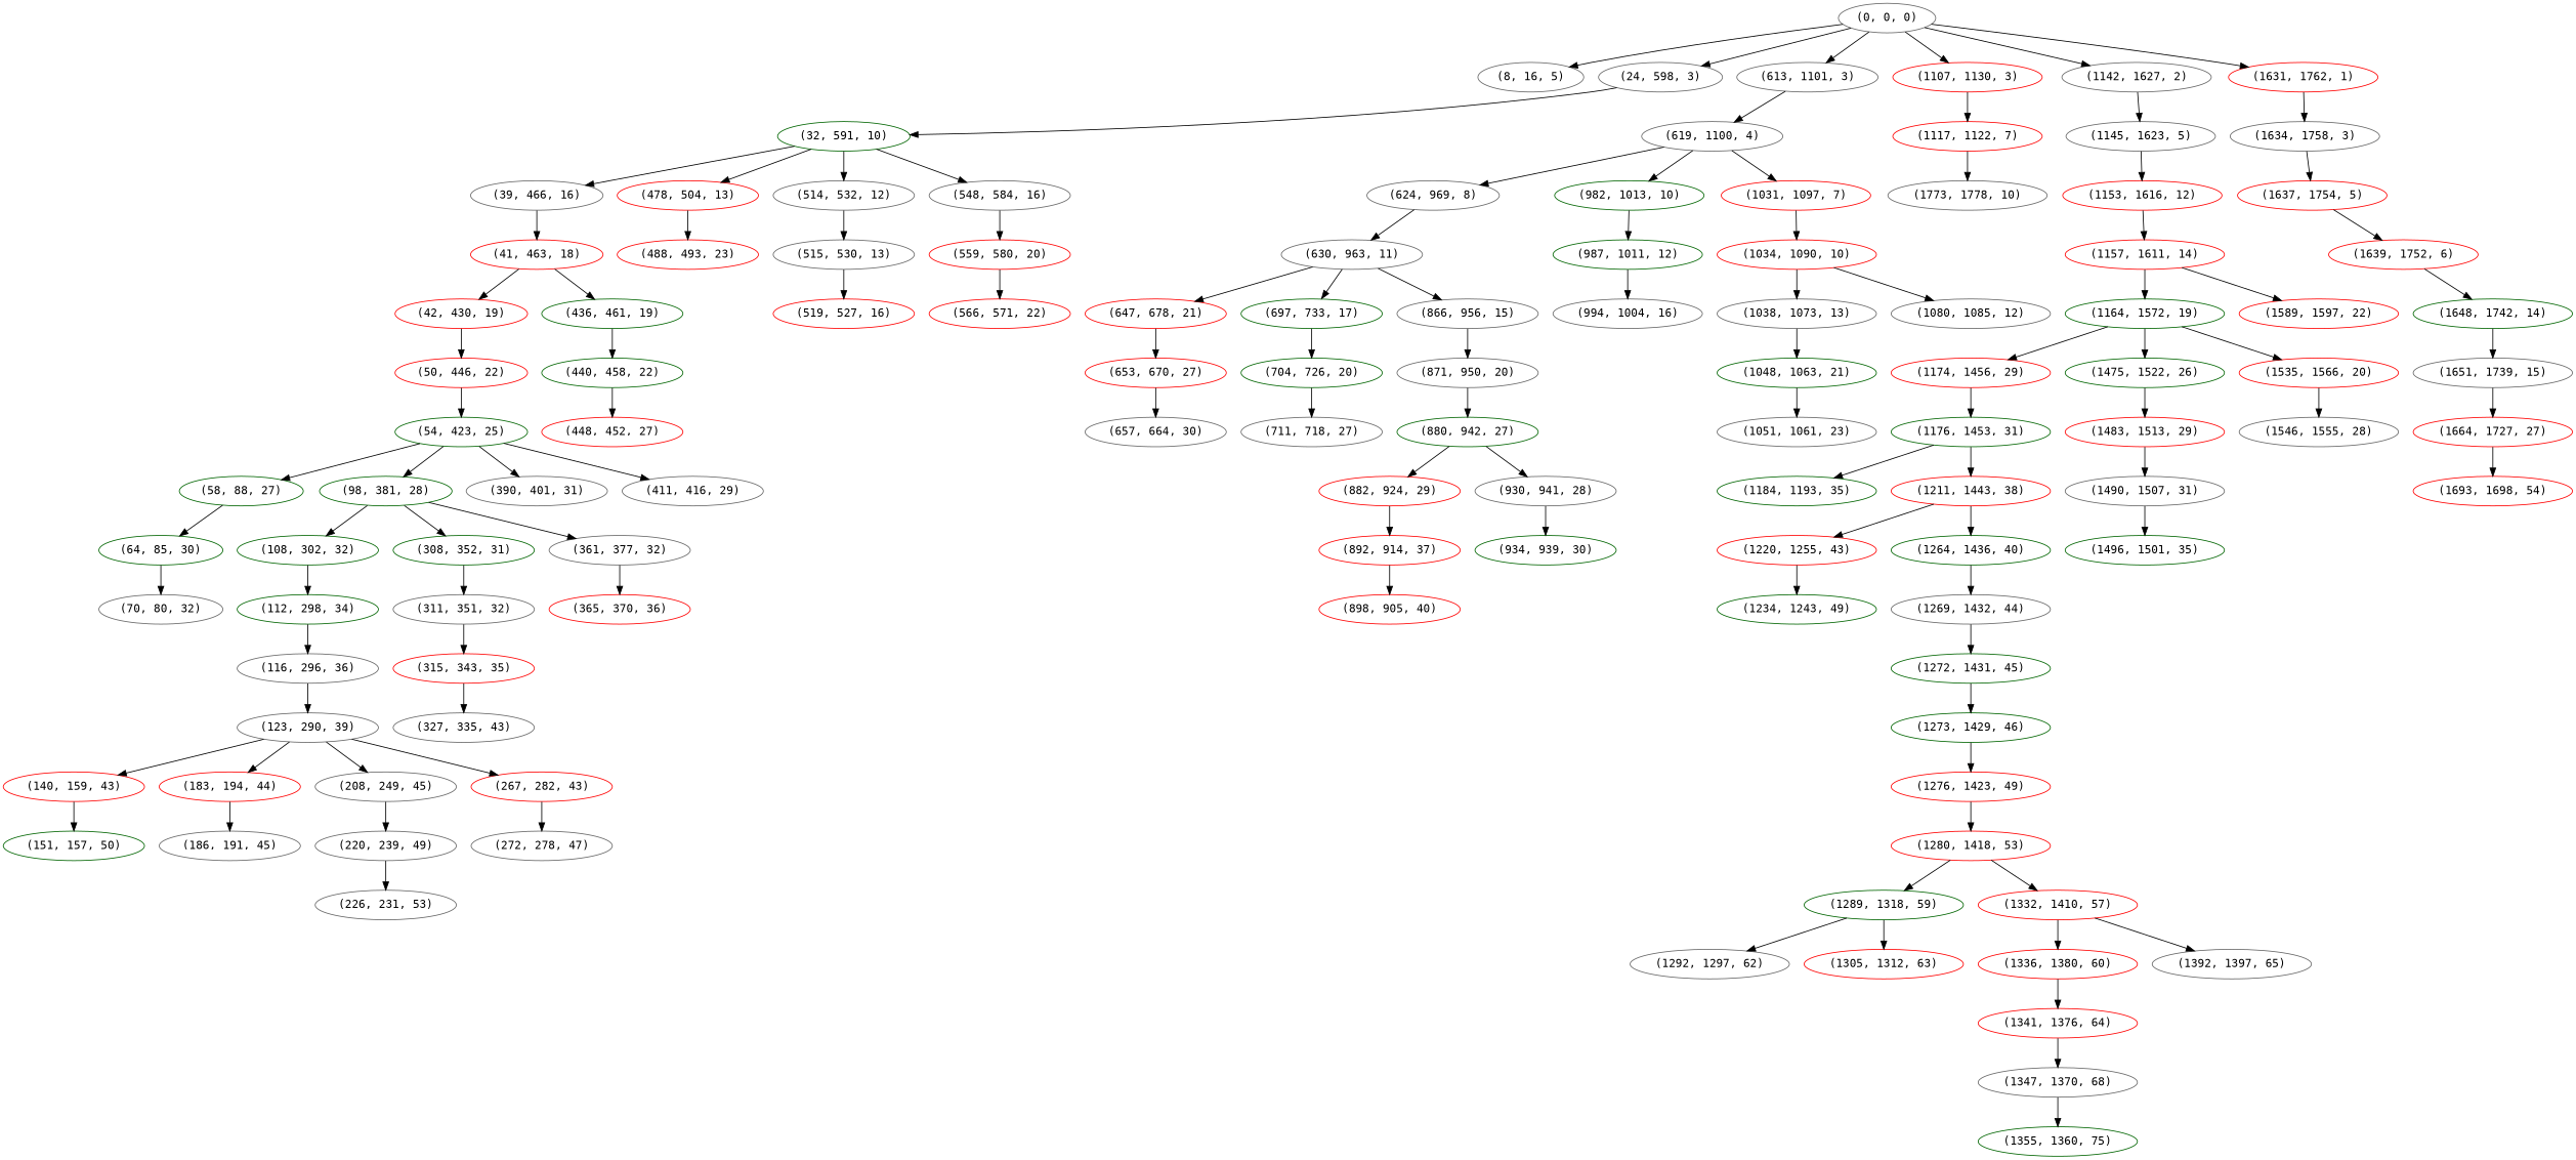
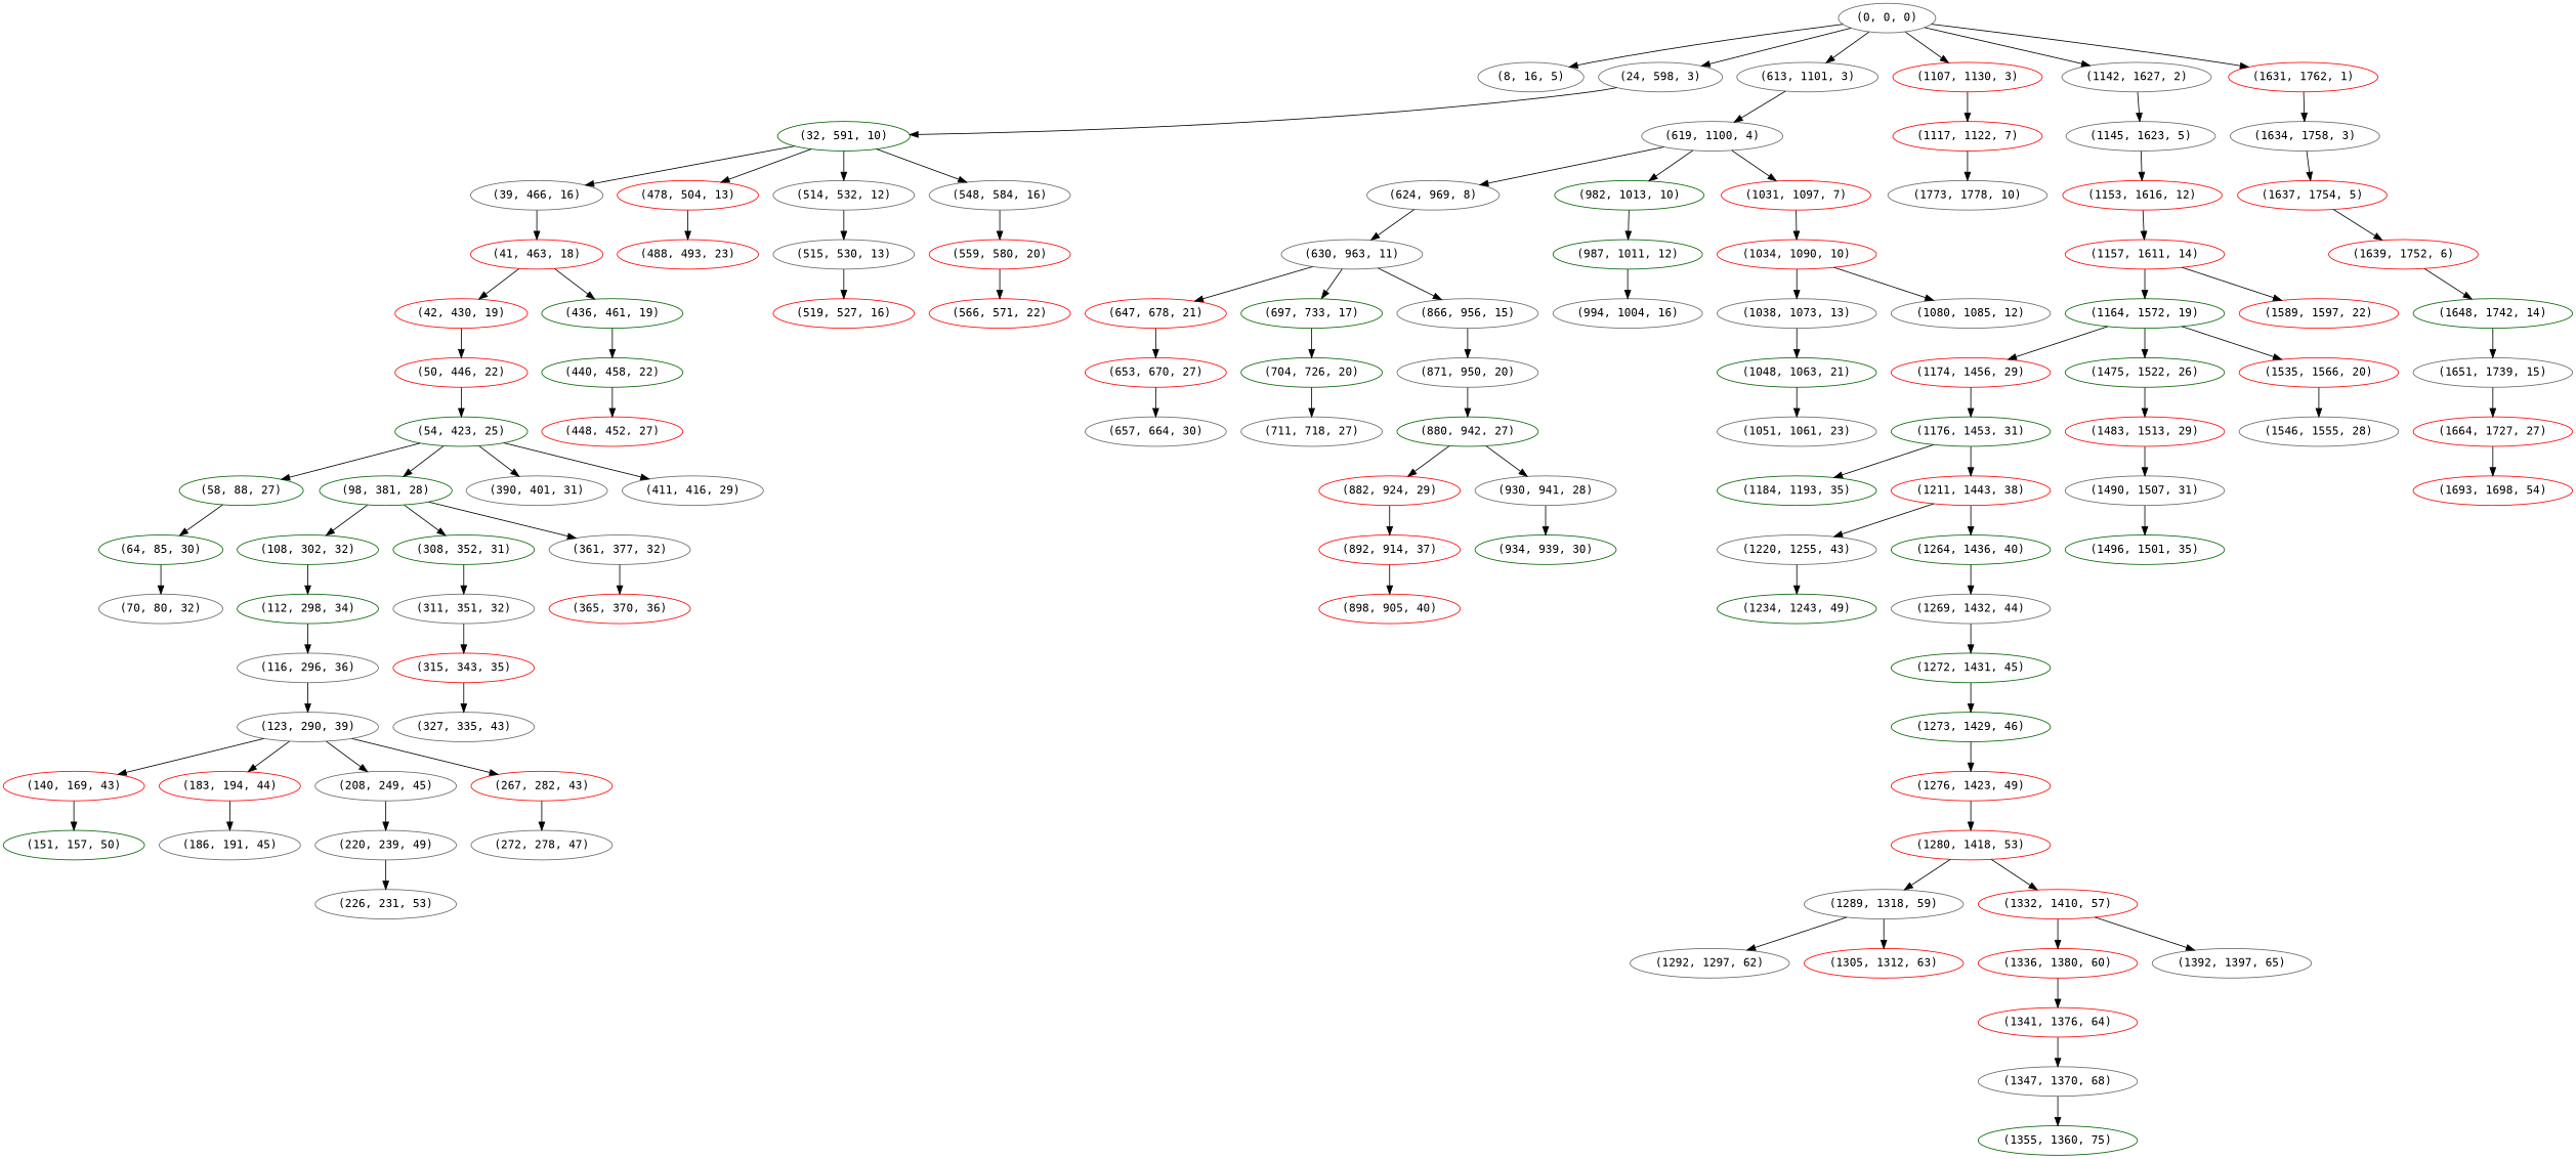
  digraph {
    fontname="DejaVu Sans Mono"
    node [color=gray40 fontname="DejaVu Sans Mono"]
    edge [fontname="DejaVu Sans Mono"]
    "(0, 0, 0)"
    "(8, 16, 5)"
    "(24, 598, 3)"
    "(613, 1101, 3)"
    "(1107, 1130, 3)" [color=red]
    "(1142, 1627, 2)"
    "(1631, 1762, 1)" [color=red]
    "(32, 591, 10)" [color=darkgreen]
    "(619, 1100, 4)"
    "(1117, 1122, 7)" [color=red]
    "(1145, 1623, 5)"
    "(1634, 1758, 3)"
    "(39, 466, 16)"
    "(478, 504, 13)" [color=red]
    "(514, 532, 12)"
    "(548, 584, 16)"
    "(41, 463, 18)" [color=red]
    "(488, 493, 23)" [color=red]
    "(515, 530, 13)"
    "(559, 580, 20)" [color=red]
    "(42, 430, 19)" [color=red]
    "(436, 461, 19)" [color=darkgreen]
    n23 [color=red label="(50, 446, 22)"]
    "(440, 458, 22)" [color=darkgreen]
    "(54, 423, 25)" [color=darkgreen]
    "(58, 88, 27)" [color=darkgreen]
    "(98, 381, 28)" [color=darkgreen]
    "(390, 401, 31)"
    "(411, 416, 29)"
    "(64, 85, 30)" [color=darkgreen]
    "(108, 302, 32)" [color=darkgreen]
    "(308, 352, 31)" [color=darkgreen]
    "(361, 377, 32)"
    "(70, 80, 32)"
    "(112, 298, 34)" [color=darkgreen]
    "(311, 351, 32)"
    "(365, 370, 36)" [color=red]
    "(116, 296, 36)"
    "(123, 290, 39)"
-   "(140, 169, 43)" [color=red label="(140, 159, 43)"]
+   "(140, 169, 43)" [color=red]
    "(183, 194, 44)" [color=red]
    "(208, 249, 45)"
    "(267, 282, 43)" [color=red]
    "(151, 157, 50)" [color=darkgreen]
    "(186, 191, 45)"
    "(220, 239, 49)"
    "(272, 278, 47)"
    "(226, 231, 53)"
    "(315, 343, 35)" [color=red]
    "(327, 335, 43)"
    "(448, 452, 27)" [color=red]
    "(519, 527, 16)" [color=red]
    "(566, 571, 22)" [color=red]
    "(624, 969, 8)"
    "(982, 1013, 10)" [color=darkgreen]
    "(1031, 1097, 7)" [color=red]
    "(630, 963, 11)"
    "(987, 1011, 12)" [color=darkgreen]
    "(1034, 1090, 10)" [color=red]
    "(647, 678, 21)" [color=red]
    "(697, 733, 17)" [color=darkgreen]
    "(866, 956, 15)"
    "(653, 670, 27)" [color=red]
    "(704, 726, 20)" [color=darkgreen]
    "(871, 950, 20)"
    "(657, 664, 30)"
    "(711, 718, 27)"
    "(880, 942, 27)" [color=darkgreen]
    "(882, 924, 29)" [color=red]
    "(930, 941, 28)"
    "(892, 914, 37)" [color=red]
    "(934, 939, 30)" [color=darkgreen]
    "(898, 905, 40)" [color=red]
    "(994, 1004, 16)"
    "(1038, 1073, 13)"
    "(1080, 1085, 12)"
    "(1048, 1063, 21)" [color=darkgreen]
    "(1051, 1061, 23)"
    "(1773, 1778, 10)"
    "(1153, 1616, 12)" [color=red]
    "(1157, 1611, 14)" [color=red]
    "(1164, 1572, 19)" [color=darkgreen]
    "(1589, 1597, 22)" [color=red]
    "(1174, 1456, 29)" [color=red]
    "(1475, 1522, 26)" [color=darkgreen]
    "(1535, 1566, 20)" [color=red]
    "(1176, 1453, 31)" [color=darkgreen]
    "(1483, 1513, 29)" [color=red]
    "(1546, 1555, 28)"
    "(1184, 1193, 35)" [color=darkgreen]
    "(1211, 1443, 38)" [color=red]
-   "(1220, 1255, 43)" [color=red]
+   "(1220, 1255, 43)"
    "(1264, 1436, 40)" [color=darkgreen]
    "(1234, 1243, 49)" [color=darkgreen]
    "(1269, 1432, 44)"
    "(1272, 1431, 45)" [color=darkgreen]
    "(1273, 1429, 46)" [color=darkgreen]
    "(1276, 1423, 49)" [color=red]
    "(1280, 1418, 53)" [color=red]
-   "(1289, 1318, 59)" [color=darkgreen]
+   "(1289, 1318, 59)"
    "(1332, 1410, 57)" [color=red]
    "(1292, 1297, 62)"
    "(1305, 1312, 63)" [color=red]
    "(1336, 1380, 60)" [color=red]
    "(1392, 1397, 65)"
    "(1341, 1376, 64)" [color=red]
    "(1347, 1370, 68)"
    "(1355, 1360, 75)" [color=darkgreen]
    "(1490, 1507, 31)"
    "(1496, 1501, 35)" [color=darkgreen]
    "(1637, 1754, 5)" [color=red]
    "(1639, 1752, 6)" [color=red]
    "(1648, 1742, 14)" [color=darkgreen]
    "(1651, 1739, 15)"
    "(1664, 1727, 27)" [color=red]
    "(1693, 1698, 54)" [color=red]
    "(0, 0, 0)" -> "(8, 16, 5)"
    "(0, 0, 0)" -> "(24, 598, 3)"
    "(0, 0, 0)" -> "(613, 1101, 3)"
    "(0, 0, 0)" -> "(1107, 1130, 3)"
    "(0, 0, 0)" -> "(1142, 1627, 2)"
    "(0, 0, 0)" -> "(1631, 1762, 1)"
    "(24, 598, 3)" -> "(32, 591, 10)"
    "(613, 1101, 3)" -> "(619, 1100, 4)"
    "(1107, 1130, 3)" -> "(1117, 1122, 7)"
    "(1142, 1627, 2)" -> "(1145, 1623, 5)"
    "(1631, 1762, 1)" -> "(1634, 1758, 3)"
    "(32, 591, 10)" -> "(39, 466, 16)"
    "(32, 591, 10)" -> "(478, 504, 13)"
    "(32, 591, 10)" -> "(514, 532, 12)"
    "(32, 591, 10)" -> "(548, 584, 16)"
    "(619, 1100, 4)" -> "(624, 969, 8)"
    "(619, 1100, 4)" -> "(982, 1013, 10)"
    "(619, 1100, 4)" -> "(1031, 1097, 7)"
    "(1117, 1122, 7)" -> "(1773, 1778, 10)"
    "(1145, 1623, 5)" -> "(1153, 1616, 12)"
    "(1634, 1758, 3)" -> "(1637, 1754, 5)"
    "(39, 466, 16)" -> "(41, 463, 18)"
    "(478, 504, 13)" -> "(488, 493, 23)"
    "(514, 532, 12)" -> "(515, 530, 13)"
    "(548, 584, 16)" -> "(559, 580, 20)"
    "(41, 463, 18)" -> "(42, 430, 19)"
    "(41, 463, 18)" -> "(436, 461, 19)"
    "(515, 530, 13)" -> "(519, 527, 16)"
    "(559, 580, 20)" -> "(566, 571, 22)"
    "(42, 430, 19)" -> n23
    "(436, 461, 19)" -> "(440, 458, 22)"
    n23 -> "(54, 423, 25)"
    "(440, 458, 22)" -> "(448, 452, 27)"
    "(54, 423, 25)" -> "(58, 88, 27)"
    "(54, 423, 25)" -> "(98, 381, 28)"
    "(54, 423, 25)" -> "(390, 401, 31)"
    "(54, 423, 25)" -> "(411, 416, 29)"
    "(58, 88, 27)" -> "(64, 85, 30)"
    "(98, 381, 28)" -> "(108, 302, 32)"
    "(98, 381, 28)" -> "(308, 352, 31)"
    "(98, 381, 28)" -> "(361, 377, 32)"
    "(64, 85, 30)" -> "(70, 80, 32)"
    "(108, 302, 32)" -> "(112, 298, 34)"
    "(308, 352, 31)" -> "(311, 351, 32)"
    "(361, 377, 32)" -> "(365, 370, 36)"
    "(112, 298, 34)" -> "(116, 296, 36)"
    "(311, 351, 32)" -> "(315, 343, 35)"
    "(116, 296, 36)" -> "(123, 290, 39)"
    "(123, 290, 39)" -> "(140, 169, 43)"
    "(123, 290, 39)" -> "(183, 194, 44)"
    "(123, 290, 39)" -> "(208, 249, 45)"
    "(123, 290, 39)" -> "(267, 282, 43)"
    "(140, 169, 43)" -> "(151, 157, 50)"
    "(183, 194, 44)" -> "(186, 191, 45)"
    "(208, 249, 45)" -> "(220, 239, 49)"
    "(267, 282, 43)" -> "(272, 278, 47)"
    "(220, 239, 49)" -> "(226, 231, 53)"
    "(315, 343, 35)" -> "(327, 335, 43)"
    "(624, 969, 8)" -> "(630, 963, 11)"
    "(982, 1013, 10)" -> "(987, 1011, 12)"
    "(1031, 1097, 7)" -> "(1034, 1090, 10)"
    "(630, 963, 11)" -> "(647, 678, 21)"
    "(630, 963, 11)" -> "(697, 733, 17)"
    "(630, 963, 11)" -> "(866, 956, 15)"
    "(987, 1011, 12)" -> "(994, 1004, 16)"
    "(1034, 1090, 10)" -> "(1038, 1073, 13)"
    "(1034, 1090, 10)" -> "(1080, 1085, 12)"
    "(647, 678, 21)" -> "(653, 670, 27)"
    "(697, 733, 17)" -> "(704, 726, 20)"
    "(866, 956, 15)" -> "(871, 950, 20)"
    "(653, 670, 27)" -> "(657, 664, 30)"
    "(704, 726, 20)" -> "(711, 718, 27)"
    "(871, 950, 20)" -> "(880, 942, 27)"
    "(880, 942, 27)" -> "(882, 924, 29)"
    "(880, 942, 27)" -> "(930, 941, 28)"
    "(882, 924, 29)" -> "(892, 914, 37)"
    "(930, 941, 28)" -> "(934, 939, 30)"
    "(892, 914, 37)" -> "(898, 905, 40)"
    "(1038, 1073, 13)" -> "(1048, 1063, 21)"
    "(1048, 1063, 21)" -> "(1051, 1061, 23)"
    "(1153, 1616, 12)" -> "(1157, 1611, 14)"
    "(1157, 1611, 14)" -> "(1164, 1572, 19)"
    "(1157, 1611, 14)" -> "(1589, 1597, 22)"
    "(1164, 1572, 19)" -> "(1174, 1456, 29)"
    "(1164, 1572, 19)" -> "(1475, 1522, 26)"
    "(1164, 1572, 19)" -> "(1535, 1566, 20)"
    "(1174, 1456, 29)" -> "(1176, 1453, 31)"
    "(1475, 1522, 26)" -> "(1483, 1513, 29)"
    "(1535, 1566, 20)" -> "(1546, 1555, 28)"
    "(1176, 1453, 31)" -> "(1184, 1193, 35)"
    "(1176, 1453, 31)" -> "(1211, 1443, 38)"
    "(1483, 1513, 29)" -> "(1490, 1507, 31)"
    "(1211, 1443, 38)" -> "(1220, 1255, 43)"
    "(1211, 1443, 38)" -> "(1264, 1436, 40)"
    "(1220, 1255, 43)" -> "(1234, 1243, 49)"
    "(1264, 1436, 40)" -> "(1269, 1432, 44)"
    "(1269, 1432, 44)" -> "(1272, 1431, 45)"
    "(1272, 1431, 45)" -> "(1273, 1429, 46)"
    "(1273, 1429, 46)" -> "(1276, 1423, 49)"
    "(1276, 1423, 49)" -> "(1280, 1418, 53)"
    "(1280, 1418, 53)" -> "(1289, 1318, 59)"
    "(1280, 1418, 53)" -> "(1332, 1410, 57)"
    "(1289, 1318, 59)" -> "(1292, 1297, 62)"
    "(1289, 1318, 59)" -> "(1305, 1312, 63)"
    "(1332, 1410, 57)" -> "(1336, 1380, 60)"
    "(1332, 1410, 57)" -> "(1392, 1397, 65)"
    "(1336, 1380, 60)" -> "(1341, 1376, 64)"
    "(1341, 1376, 64)" -> "(1347, 1370, 68)"
    "(1347, 1370, 68)" -> "(1355, 1360, 75)"
    "(1490, 1507, 31)" -> "(1496, 1501, 35)"
    "(1637, 1754, 5)" -> "(1639, 1752, 6)"
    "(1639, 1752, 6)" -> "(1648, 1742, 14)"
    "(1648, 1742, 14)" -> "(1651, 1739, 15)"
    "(1651, 1739, 15)" -> "(1664, 1727, 27)"
    "(1664, 1727, 27)" -> "(1693, 1698, 54)"
  }
